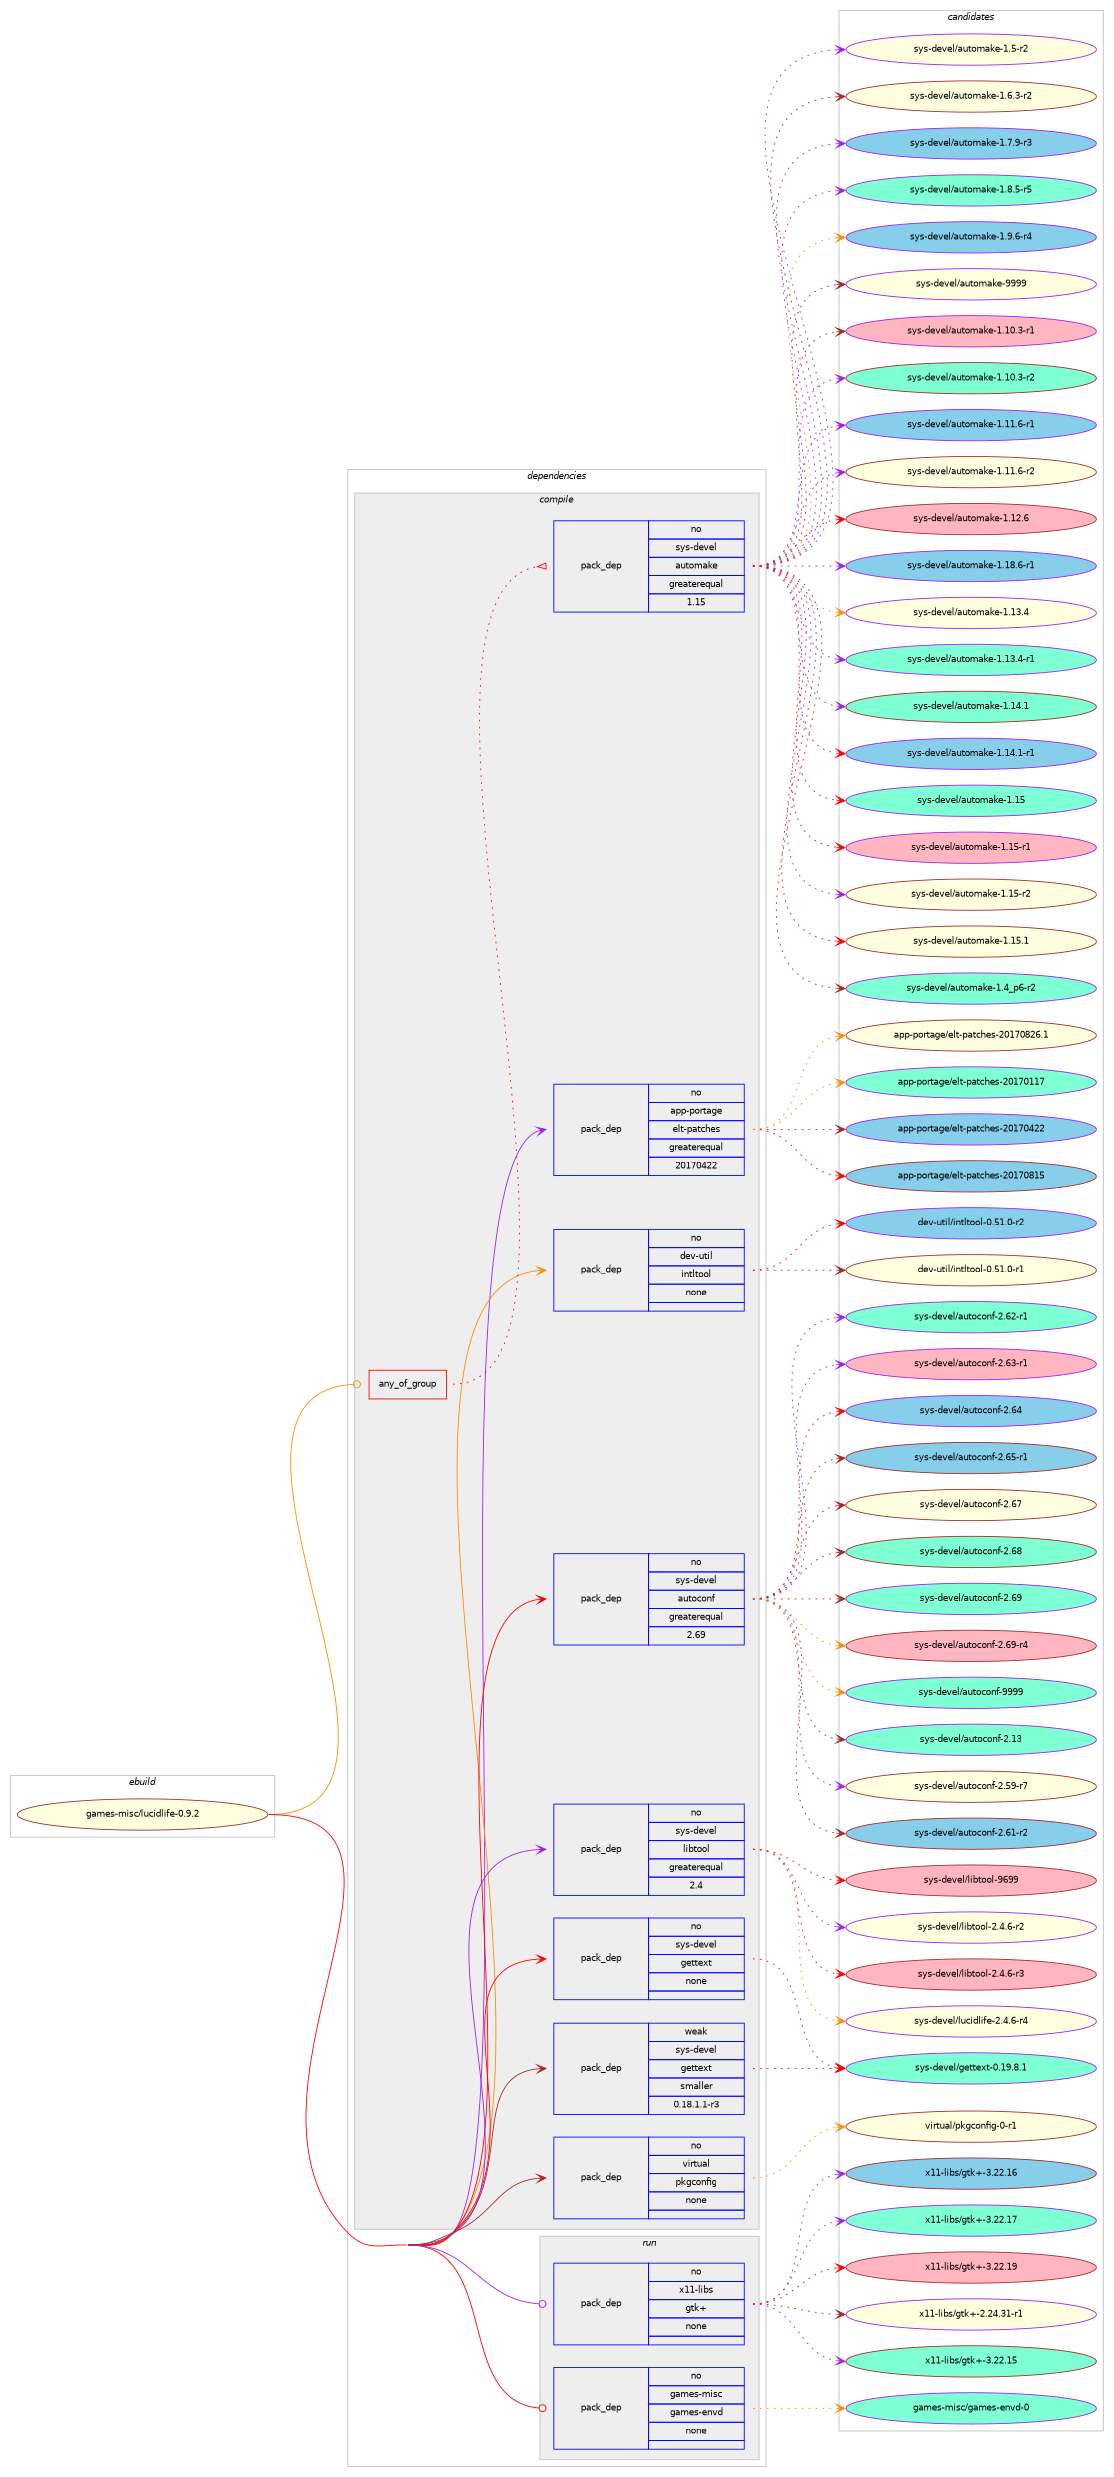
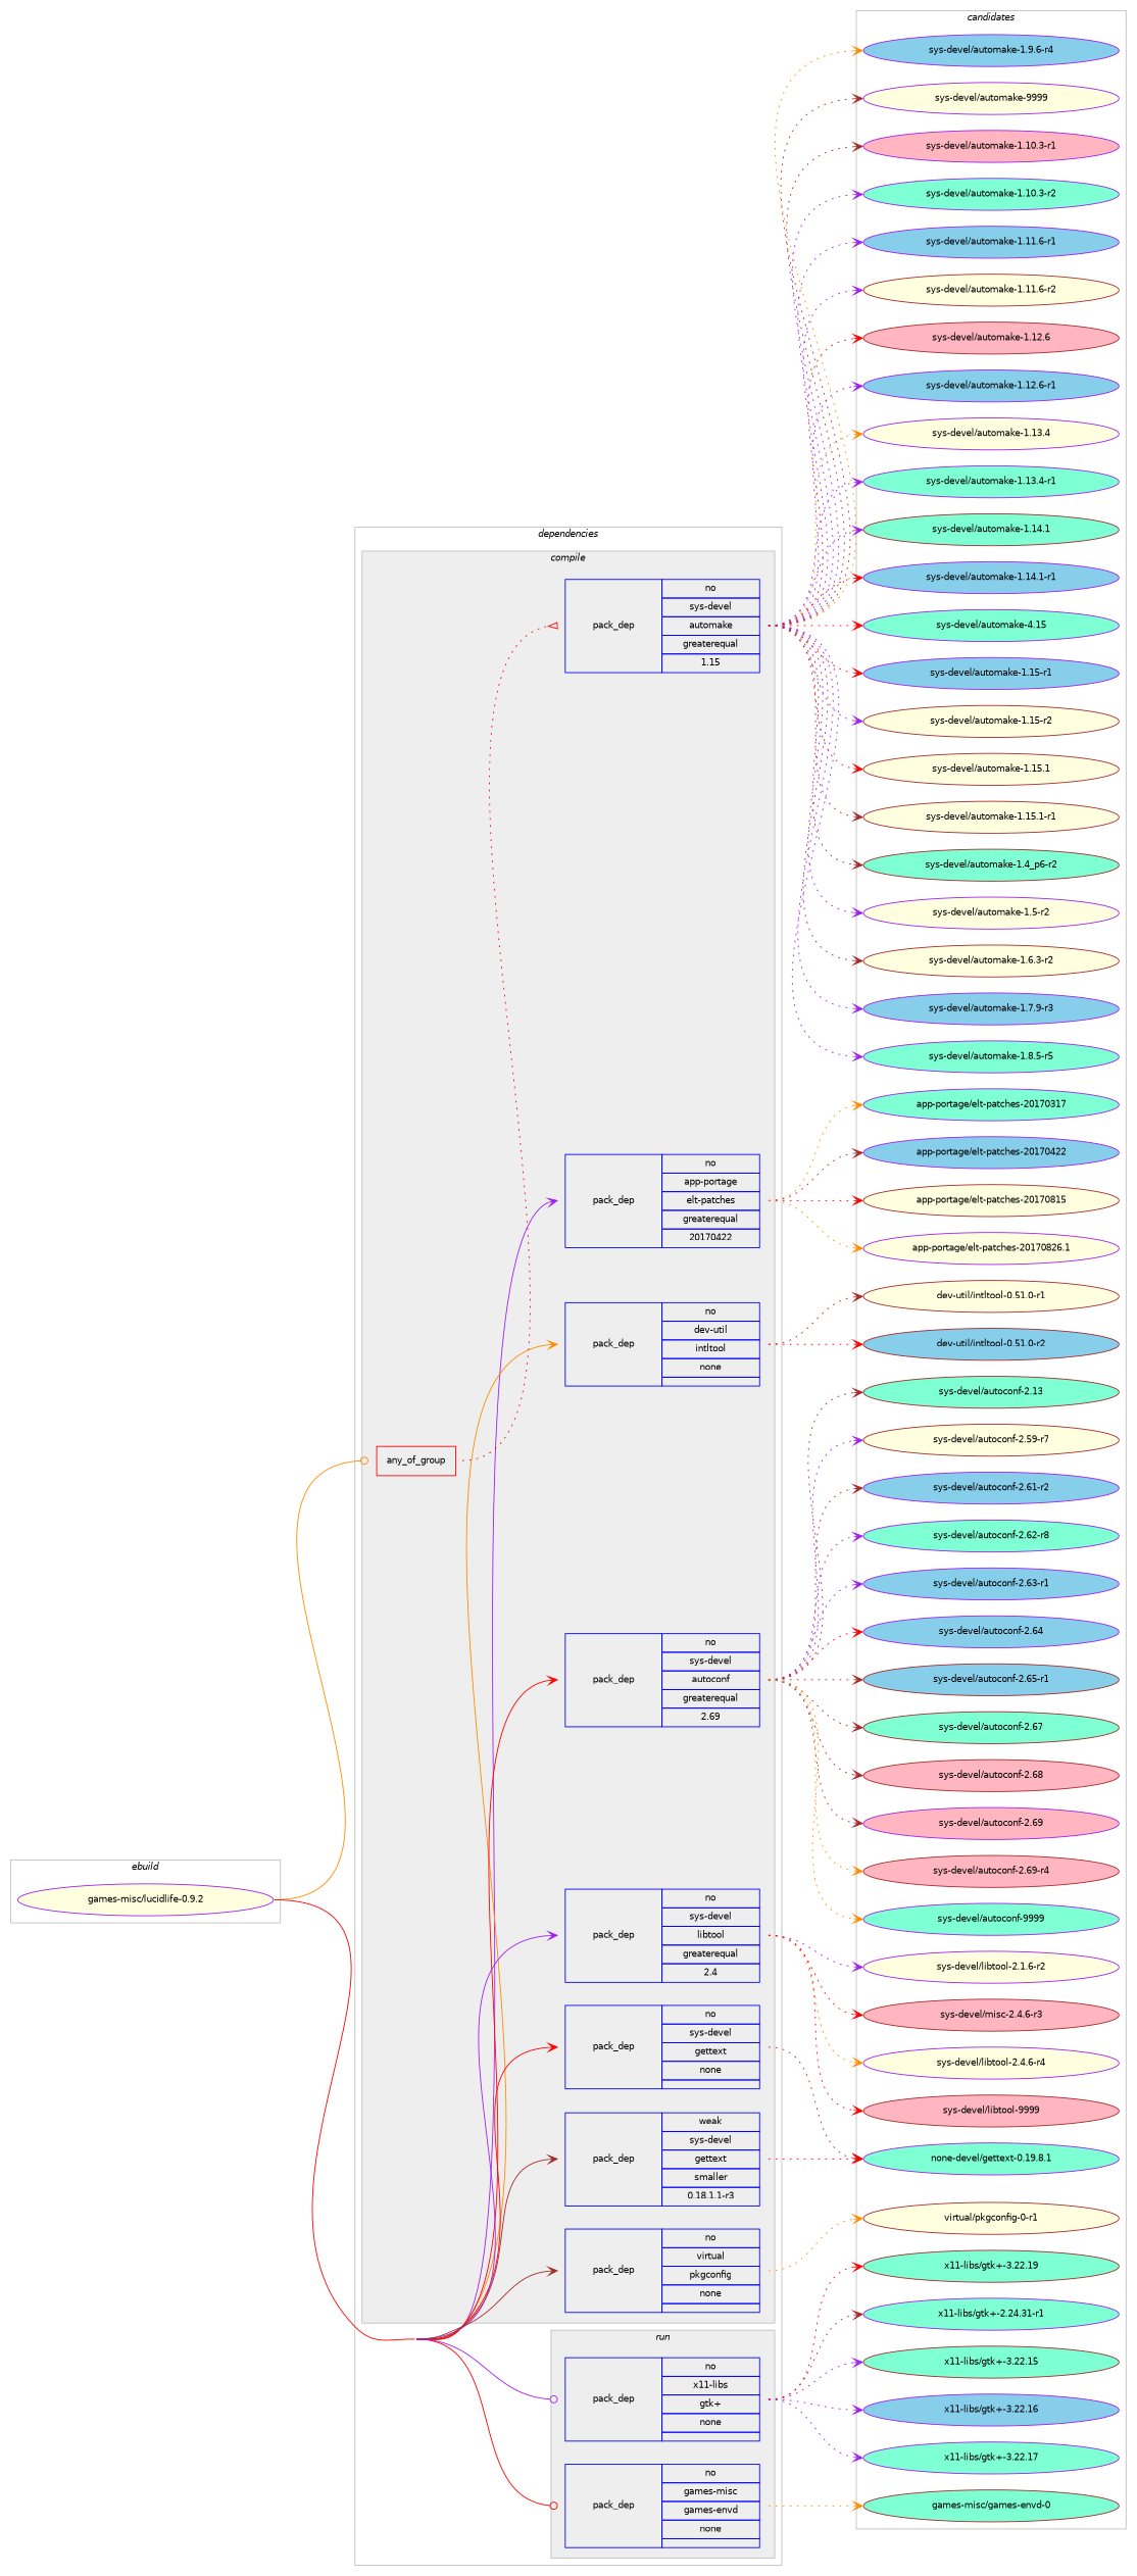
  digraph {
    compound=true
    concentrate=true
    fontname=Helvetica
    fontsize=10
    newrank=true
    rankdir=LR
    ranksep=1.5
    node [color=purple fillcolor=lightyellow fontname=Helvetica fontsize=10 style=filled]
    edge [arrowhead=vee color=purple headport=w style=dotted tailport=e weight=100]
-   n1 [color=brown label="games-misc/lucidlife-0.9.2" width=4]
+   n1 [label="games-misc/lucidlife-0.9.2" width=4]
    n2 [color=blue label=<<TABLE BORDER="0" CELLBORDER="1" CELLSPACING="0" CELLPADDING="4" WIDTH="220"><TR><TD ROWSPAN="6" CELLPADDING="30">pack_dep</TD></TR><TR><TD WIDTH="110">no</TD></TR><TR><TD>sys-devel</TD></TR><TR><TD>automake</TD></TR><TR><TD>greaterequal</TD></TR><TR><TD>1.15</TD></TR></TABLE>> shape=none fillcolor="" style=""]
    n3 [color=red label=<<TABLE BORDER="0" CELLBORDER="1" CELLSPACING="0" CELLPADDING="4"><TR><TD CELLPADDING="10">any_of_group</TD></TR></TABLE>> shape=none fillcolor="" style=""]
    n4 [color=blue label=<<TABLE BORDER="0" CELLBORDER="1" CELLSPACING="0" CELLPADDING="4" WIDTH="220"><TR><TD ROWSPAN="6" CELLPADDING="30">pack_dep</TD></TR><TR><TD WIDTH="110">no</TD></TR><TR><TD>app-portage</TD></TR><TR><TD>elt-patches</TD></TR><TR><TD>greaterequal</TD></TR><TR><TD>20170422</TD></TR></TABLE>> shape=none fillcolor="" style=""]
    n5 [color=blue label=<<TABLE BORDER="0" CELLBORDER="1" CELLSPACING="0" CELLPADDING="4" WIDTH="220"><TR><TD ROWSPAN="6" CELLPADDING="30">pack_dep</TD></TR><TR><TD WIDTH="110">no</TD></TR><TR><TD>dev-util</TD></TR><TR><TD>intltool</TD></TR><TR><TD>none</TD></TR><TR><TD></TD></TR></TABLE>> shape=none fillcolor="" style=""]
    n6 [color=blue label=<<TABLE BORDER="0" CELLBORDER="1" CELLSPACING="0" CELLPADDING="4" WIDTH="220"><TR><TD ROWSPAN="6" CELLPADDING="30">pack_dep</TD></TR><TR><TD WIDTH="110">no</TD></TR><TR><TD>sys-devel</TD></TR><TR><TD>autoconf</TD></TR><TR><TD>greaterequal</TD></TR><TR><TD>2.69</TD></TR></TABLE>> shape=none fillcolor="" style=""]
    n7 [color=blue label=<<TABLE BORDER="0" CELLBORDER="1" CELLSPACING="0" CELLPADDING="4" WIDTH="220"><TR><TD ROWSPAN="6" CELLPADDING="30">pack_dep</TD></TR><TR><TD WIDTH="110">no</TD></TR><TR><TD>sys-devel</TD></TR><TR><TD>gettext</TD></TR><TR><TD>none</TD></TR><TR><TD></TD></TR></TABLE>> shape=none fillcolor="" style=""]
    n8 [color=blue label=<<TABLE BORDER="0" CELLBORDER="1" CELLSPACING="0" CELLPADDING="4" WIDTH="220"><TR><TD ROWSPAN="6" CELLPADDING="30">pack_dep</TD></TR><TR><TD WIDTH="110">no</TD></TR><TR><TD>sys-devel</TD></TR><TR><TD>libtool</TD></TR><TR><TD>greaterequal</TD></TR><TR><TD>2.4</TD></TR></TABLE>> shape=none fillcolor="" style=""]
    n9 [color=blue label=<<TABLE BORDER="0" CELLBORDER="1" CELLSPACING="0" CELLPADDING="4" WIDTH="220"><TR><TD ROWSPAN="6" CELLPADDING="30">pack_dep</TD></TR><TR><TD WIDTH="110">no</TD></TR><TR><TD>virtual</TD></TR><TR><TD>pkgconfig</TD></TR><TR><TD>none</TD></TR><TR><TD></TD></TR></TABLE>> shape=none fillcolor="" style=""]
    n10 [color=blue label=<<TABLE BORDER="0" CELLBORDER="1" CELLSPACING="0" CELLPADDING="4" WIDTH="220"><TR><TD ROWSPAN="6" CELLPADDING="30">pack_dep</TD></TR><TR><TD WIDTH="110">weak</TD></TR><TR><TD>sys-devel</TD></TR><TR><TD>gettext</TD></TR><TR><TD>smaller</TD></TR><TR><TD>0.18.1.1-r3</TD></TR></TABLE>> shape=none fillcolor="" style=""]
    n11 [color=blue label=<<TABLE BORDER="0" CELLBORDER="1" CELLSPACING="0" CELLPADDING="4" WIDTH="220"><TR><TD ROWSPAN="6" CELLPADDING="30">pack_dep</TD></TR><TR><TD WIDTH="110">no</TD></TR><TR><TD>games-misc</TD></TR><TR><TD>games-envd</TD></TR><TR><TD>none</TD></TR><TR><TD></TD></TR></TABLE>> shape=none fillcolor="" style=""]
    n12 [color=blue label=<<TABLE BORDER="0" CELLBORDER="1" CELLSPACING="0" CELLPADDING="4" WIDTH="220"><TR><TD ROWSPAN="6" CELLPADDING="30">pack_dep</TD></TR><TR><TD WIDTH="110">no</TD></TR><TR><TD>x11-libs</TD></TR><TR><TD>gtk+</TD></TR><TR><TD>none</TD></TR><TR><TD></TD></TR></TABLE>> shape=none fillcolor="" style=""]
    n13 [fillcolor=lightpink label="sys-devel/automake-1.10.3-r1" width=4]
-   n14 [color=brown fillcolor=aquamarine label="sys-devel/automake-1.10.3-r2" width=4]
+   n14 [fillcolor=aquamarine label="sys-devel/automake-1.10.3-r2" width=4]
    n15 [fillcolor=skyblue label="sys-devel/automake-1.11.6-r1" width=4]
    n16 [color=brown label="sys-devel/automake-1.11.6-r2" width=4]
    n17 [color=brown fillcolor=lightpink label="sys-devel/automake-1.12.6" width=4]
-   n18 [fillcolor=skyblue label="sys-devel/automake-1.18.6-r1" width=4]
+   n18 [fillcolor=skyblue label="sys-devel/automake-1.12.6-r1" width=4]
    n19 [label="sys-devel/automake-1.13.4" width=4]
    n20 [fillcolor=aquamarine label="sys-devel/automake-1.13.4-r1" width=4]
    n21 [color=brown fillcolor=aquamarine label="sys-devel/automake-1.14.1" width=4]
    n22 [fillcolor=skyblue label="sys-devel/automake-1.14.1-r1" width=4]
-   n23 [fillcolor=aquamarine label="sys-devel/automake-1.15" width=4]
-   n24 [fillcolor=lightpink label="sys-devel/automake-1.15-r1" width=4]
+   n23 [fillcolor=aquamarine label="sys-devel/automake-4.15" width=4]
+   n24 [fillcolor=skyblue label="sys-devel/automake-1.15-r1" width=4]
    n25 [color=brown label="sys-devel/automake-1.15-r2" width=4]
    n26 [color=brown label="sys-devel/automake-1.15.1" width=4]
-   n28 [fillcolor=aquamarine label="sys-devel/automake-1.4_p6-r2" width=4]
+   n27 [color=brown label="sys-devel/automake-1.15.1-r1" width=4]
+   n28 [color=brown fillcolor=aquamarine label="sys-devel/automake-1.4_p6-r2" width=4]
    n29 [label="sys-devel/automake-1.5-r2" width=4]
    n30 [color=brown label="sys-devel/automake-1.6.3-r2" width=4]
    n31 [fillcolor=skyblue label="sys-devel/automake-1.7.9-r3" width=4]
    n32 [fillcolor=aquamarine label="sys-devel/automake-1.8.5-r5" width=4]
    n33 [fillcolor=skyblue label="sys-devel/automake-1.9.6-r4" width=4]
    n34 [label="sys-devel/automake-9999" width=4]
-   n35 [fillcolor=aquamarine label="app-portage/elt-patches-20170117" width=4]
+   n35 [fillcolor=aquamarine label="app-portage/elt-patches-20170317" width=4]
    n36 [fillcolor=skyblue label="app-portage/elt-patches-20170422" width=4]
-   n37 [color=brown fillcolor=skyblue label="app-portage/elt-patches-20170815" width=4]
-   n38 [color=brown label="app-portage/elt-patches-20170826.1" width=4]
+   n37 [color=brown label="app-portage/elt-patches-20170815" width=4]
+   n38 [label="app-portage/elt-patches-20170826.1" width=4]
    n39 [color=brown label="dev-util/intltool-0.51.0-r1" width=4]
-   n40 [fillcolor=skyblue label="dev-util/intltool-0.51.0-r2" width=4]
-   n41 [fillcolor=aquamarine label="sys-devel/autoconf-2.13" width=4]
+   n40 [color=brown fillcolor=skyblue label="dev-util/intltool-0.51.0-r2" width=4]
+   n41 [color=brown fillcolor=aquamarine label="sys-devel/autoconf-2.13" width=4]
    n42 [color=brown label="sys-devel/autoconf-2.59-r7" width=4]
-   n43 [color=brown fillcolor=skyblue label="sys-devel/autoconf-2.61-r2" width=4]
-   n44 [fillcolor=aquamarine label="sys-devel/autoconf-2.62-r1" width=4]
-   n45 [fillcolor=lightpink label="sys-devel/autoconf-2.63-r1" width=4]
+   n43 [fillcolor=skyblue label="sys-devel/autoconf-2.61-r2" width=4]
+   n44 [fillcolor=aquamarine label="sys-devel/autoconf-2.62-r8" width=4]
+   n45 [fillcolor=skyblue label="sys-devel/autoconf-2.63-r1" width=4]
    n46 [fillcolor=skyblue label="sys-devel/autoconf-2.64" width=4]
    n47 [color=brown fillcolor=skyblue label="sys-devel/autoconf-2.65-r1" width=4]
-   n48 [color=brown label="sys-devel/autoconf-2.67" width=4]
-   n49 [color=brown fillcolor=aquamarine label="sys-devel/autoconf-2.68" width=4]
-   n50 [fillcolor=aquamarine label="sys-devel/autoconf-2.69" width=4]
+   n48 [color=brown fillcolor=aquamarine label="sys-devel/autoconf-2.67" width=4]
+   n49 [color=brown fillcolor=lightpink label="sys-devel/autoconf-2.68" width=4]
+   n50 [fillcolor=lightpink label="sys-devel/autoconf-2.69" width=4]
    n51 [color=brown fillcolor=lightpink label="sys-devel/autoconf-2.69-r4" width=4]
    n52 [fillcolor=aquamarine label="sys-devel/autoconf-9999" width=4]
-   n53 [fillcolor=aquamarine label="sys-devel/gettext-0.19.8.1" width=4]
-   n54 [label="sys-devel/libtool-2.4.6-r2" width=4]
-   n55 [color=brown fillcolor=lightpink label="sys-devel/libtool-2.4.6-r3" width=4]
-   n56 [label="sys-devel/lucidlife-2.4.6-r4" width=4]
-   n57 [color=brown fillcolor=lightpink label="sys-devel/libtool-9699" width=4]
+   n53 [fillcolor=aquamarine label="none-devel/gettext-0.19.8.1" width=4]
+   n54 [label="sys-devel/libtool-2.1.6-r2" width=4]
+   n55 [color=brown fillcolor=lightpink label="sys-devel/misc-2.4.6-r3" width=4]
+   n56 [label="sys-devel/libtool-2.4.6-r4" width=4]
+   n57 [color=brown fillcolor=lightpink label="sys-devel/libtool-9999" width=4]
    n58 [color=brown label="virtual/pkgconfig-0-r1" width=4]
-   n59 [fillcolor=aquamarine label="games-misc/games-envd-0" width=4]
-   n60 [label="x11-libs/gtk+-2.24.31-r1" width=4]
+   n59 [color=brown fillcolor=aquamarine label="games-misc/games-envd-0" width=4]
+   n60 [fillcolor=aquamarine label="x11-libs/gtk+-2.24.31-r1" width=4]
    n61 [color=brown fillcolor=aquamarine label="x11-libs/gtk+-3.22.15" width=4]
-   n62 [color=brown fillcolor=skyblue label="x11-libs/gtk+-3.22.16" width=4]
+   n62 [fillcolor=skyblue label="x11-libs/gtk+-3.22.16" width=4]
    n63 [fillcolor=aquamarine label="x11-libs/gtk+-3.22.17" width=4]
-   n64 [color=brown fillcolor=lightpink label="x11-libs/gtk+-3.22.19" width=4]
+   n64 [color=brown fillcolor=aquamarine label="x11-libs/gtk+-3.22.19" width=4]
    subgraph cluster_1 {
      color=gray
      label=<<i>ebuild</i>>
      rank=same
      n1
    }
    subgraph cluster_2 {
      color=gray
      label=<<i>dependencies</i>>
      subgraph cluster_3 {
        color=gray
        fillcolor="#eeeeee"
        label=<<i>compile</i>>
        style=filled
        subgraph sub_4 {
          color=gray
          fillcolor="#eeeeee"
          label=<<i>compile</i>>
          style=filled
          n3
          subgraph sub_5 {
            color=gray
            fillcolor="#eeeeee"
            label=<<i>compile</i>>
            style=filled
            n2
          }
        }
        subgraph sub_6 {
          color=gray
          fillcolor="#eeeeee"
          label=<<i>compile</i>>
          style=filled
          n4
        }
        subgraph sub_7 {
          color=gray
          fillcolor="#eeeeee"
          label=<<i>compile</i>>
          style=filled
          n5
        }
        subgraph sub_8 {
          color=gray
          fillcolor="#eeeeee"
          label=<<i>compile</i>>
          style=filled
          n6
        }
        subgraph sub_9 {
          color=gray
          fillcolor="#eeeeee"
          label=<<i>compile</i>>
          style=filled
          n7
        }
        subgraph sub_10 {
          color=gray
          fillcolor="#eeeeee"
          label=<<i>compile</i>>
          style=filled
          n8
        }
        subgraph sub_11 {
          color=gray
          fillcolor="#eeeeee"
          label=<<i>compile</i>>
          style=filled
          n9
        }
        subgraph sub_12 {
          color=gray
          fillcolor="#eeeeee"
          label=<<i>compile</i>>
          style=filled
          n10
        }
      }
      subgraph cluster_13 {
        color=gray
        fillcolor="#eeeeee"
        label=<<i>compile and run</i>>
        style=filled
      }
      subgraph cluster_14 {
        color=gray
        fillcolor="#eeeeee"
        label=<<i>run</i>>
        style=filled
        subgraph sub_15 {
          color=gray
          fillcolor="#eeeeee"
          label=<<i>run</i>>
          style=filled
          n11
        }
        subgraph sub_16 {
          color=gray
          fillcolor="#eeeeee"
          label=<<i>run</i>>
          style=filled
          n12
        }
      }
    }
    subgraph cluster_17 {
      color=gray
      label=<<i>candidates</i>>
      rank=same
      subgraph sub_18 {
        color=black
        label=<<i>candidates</i>>
        nodesep=1
        rank=same
        n13
        n14
        n15
        n16
        n17
        n18
        n19
        n20
        n21
        n22
        n23
        n24
        n25
        n26
+       n27
        n28
        n29
        n30
        n31
        n32
        n33
        n34
      }
      subgraph sub_19 {
        color=black
        label=<<i>candidates</i>>
        nodesep=1
        rank=same
        n35
        n36
        n37
        n38
      }
      subgraph sub_20 {
        color=black
        label=<<i>candidates</i>>
        nodesep=1
        rank=same
        n39
        n40
      }
      subgraph sub_21 {
        color=black
        label=<<i>candidates</i>>
        nodesep=1
        rank=same
        n41
        n42
        n43
        n44
        n45
        n46
        n47
        n48
        n49
        n50
        n51
        n52
      }
      subgraph sub_22 {
        color=black
        label=<<i>candidates</i>>
        nodesep=1
        rank=same
        n53
      }
      subgraph sub_23 {
        color=black
        label=<<i>candidates</i>>
        nodesep=1
        rank=same
        n54
        n55
        n56
        n57
      }
      subgraph sub_24 {
        color=black
        label=<<i>candidates</i>>
        nodesep=1
        rank=same
        n58
      }
      subgraph sub_25 {
        color=black
        label=<<i>candidates</i>>
        nodesep=1
        rank=same
        n53
      }
      subgraph sub_26 {
        color=black
        label=<<i>candidates</i>>
        nodesep=1
        rank=same
        n59
      }
      subgraph sub_27 {
        color=black
        label=<<i>candidates</i>>
        nodesep=1
        rank=same
        n60
        n61
        n62
        n63
        n64
      }
    }
    n1 -> n3 [arrowhead=odot color=darkorange style=solid weight=20]
    n1 -> n4 [style=solid weight=20]
    n1 -> n5 [color=darkorange style=solid weight=20]
    n1 -> n6 [color=red style=solid weight=20]
    n1 -> n7 [color=red style=solid weight=20]
    n1 -> n8 [style=solid weight=20]
    n1 -> n9 [color=brown style=solid weight=20]
    n1 -> n10 [color=brown style=solid weight=20]
    n1 -> n11 [arrowhead=odot color=red style=solid weight=20]
    n1 -> n12 [arrowhead=odot style=solid weight=20]
    n2 -> n13 [color=brown]
    n2 -> n14
    n2 -> n15
    n2 -> n16
    n2 -> n17 [color=red]
    n2 -> n18
    n2 -> n19 [color=darkorange]
    n2 -> n20
    n2 -> n21
    n2 -> n22 [color=red]
    n2 -> n23 [color=red]
    n2 -> n24 [color=red]
    n2 -> n25
    n2 -> n26 [color=red]
+   n2 -> n27 [color=brown]
    n2 -> n28 [color=brown]
    n2 -> n29
    n2 -> n30 [color=brown]
    n2 -> n31
    n2 -> n32
    n2 -> n33 [color=darkorange]
    n2 -> n34 [color=brown]
    n3 -> n2 [arrowhead=oinv color=red weight=20]
    n4 -> n35 [color=darkorange]
    n4 -> n36 [color=brown]
    n4 -> n37 [color=red]
    n4 -> n38 [color=darkorange]
    n5 -> n39 [color=brown]
    n5 -> n40 [color=red]
    n6 -> n41 [color=brown]
    n6 -> n42
    n6 -> n43 [color=brown]
    n6 -> n44
    n6 -> n45
    n6 -> n46 [color=red]
    n6 -> n47 [color=brown]
    n6 -> n48 [color=brown]
    n6 -> n49 [color=brown]
    n6 -> n50 [color=brown]
    n6 -> n51 [color=darkorange]
    n6 -> n52 [color=darkorange]
    n7 -> n53 [color=brown]
    n8 -> n54
    n8 -> n55 [color=red]
    n8 -> n56 [color=darkorange]
    n8 -> n57 [color=red]
    n9 -> n58 [color=darkorange]
    n10 -> n53 [color=red]
    n11 -> n59 [color=darkorange]
    n12 -> n60 [color=brown]
    n12 -> n61
    n12 -> n62
    n12 -> n63
    n12 -> n64 [color=red]
  }
